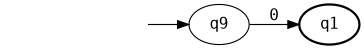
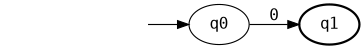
  digraph {
    rankdir=LR
    fontname="DejaVu Sans Mono"
    node [fontname="DejaVu Sans Mono"]
    edge [fontname="DejaVu Sans Mono"]
    _invisible [style=invis]
-   n2 [label=q9]
+   n2 [label=q0]
    n3 [label=q1 penwidth=2]
    _invisible -> n2
    n2 -> n3 [label=0]
  }
